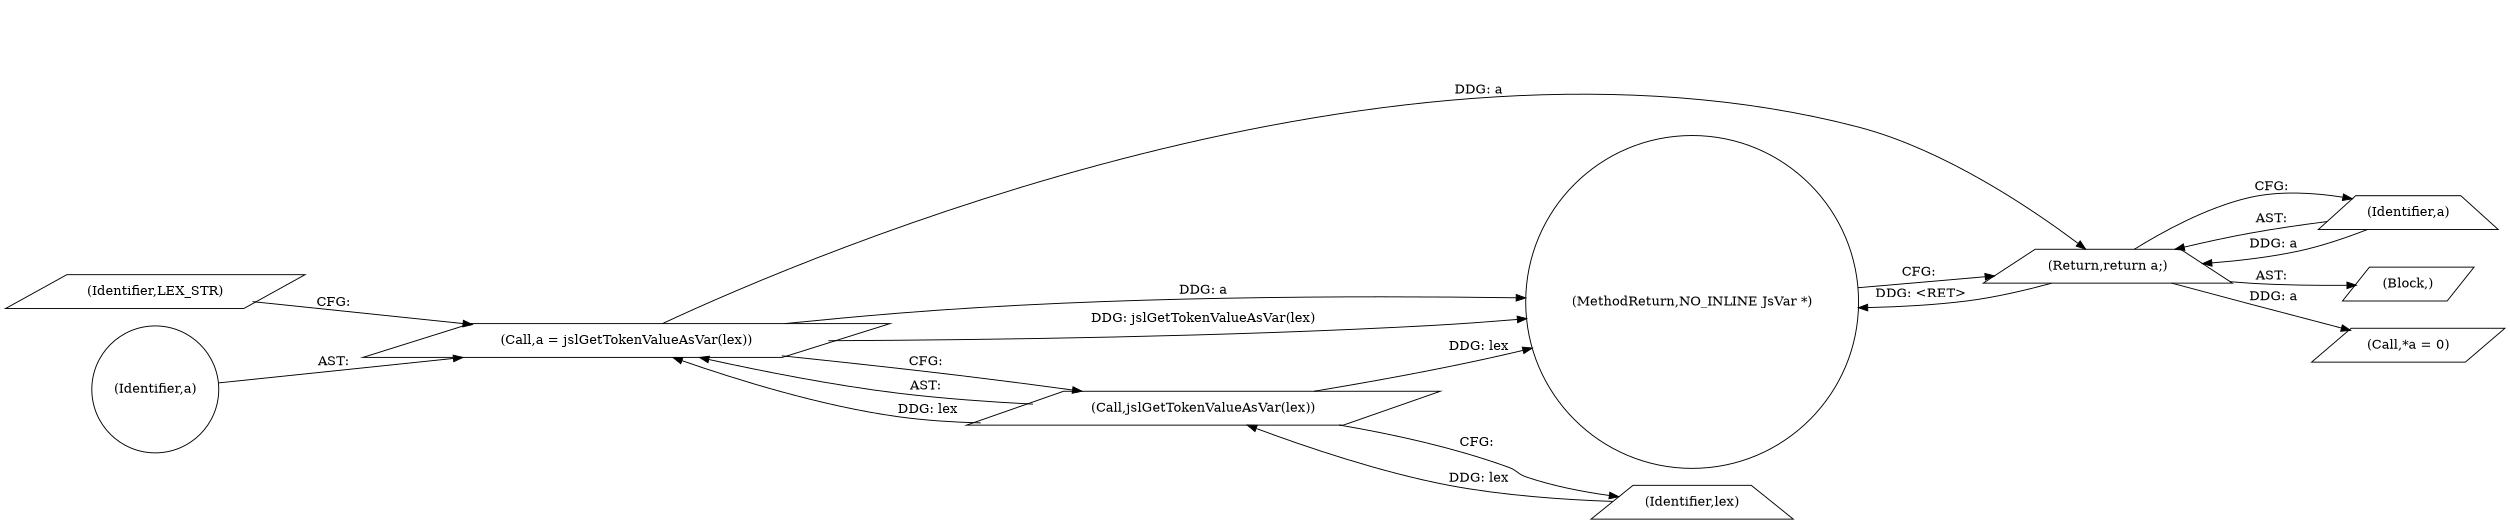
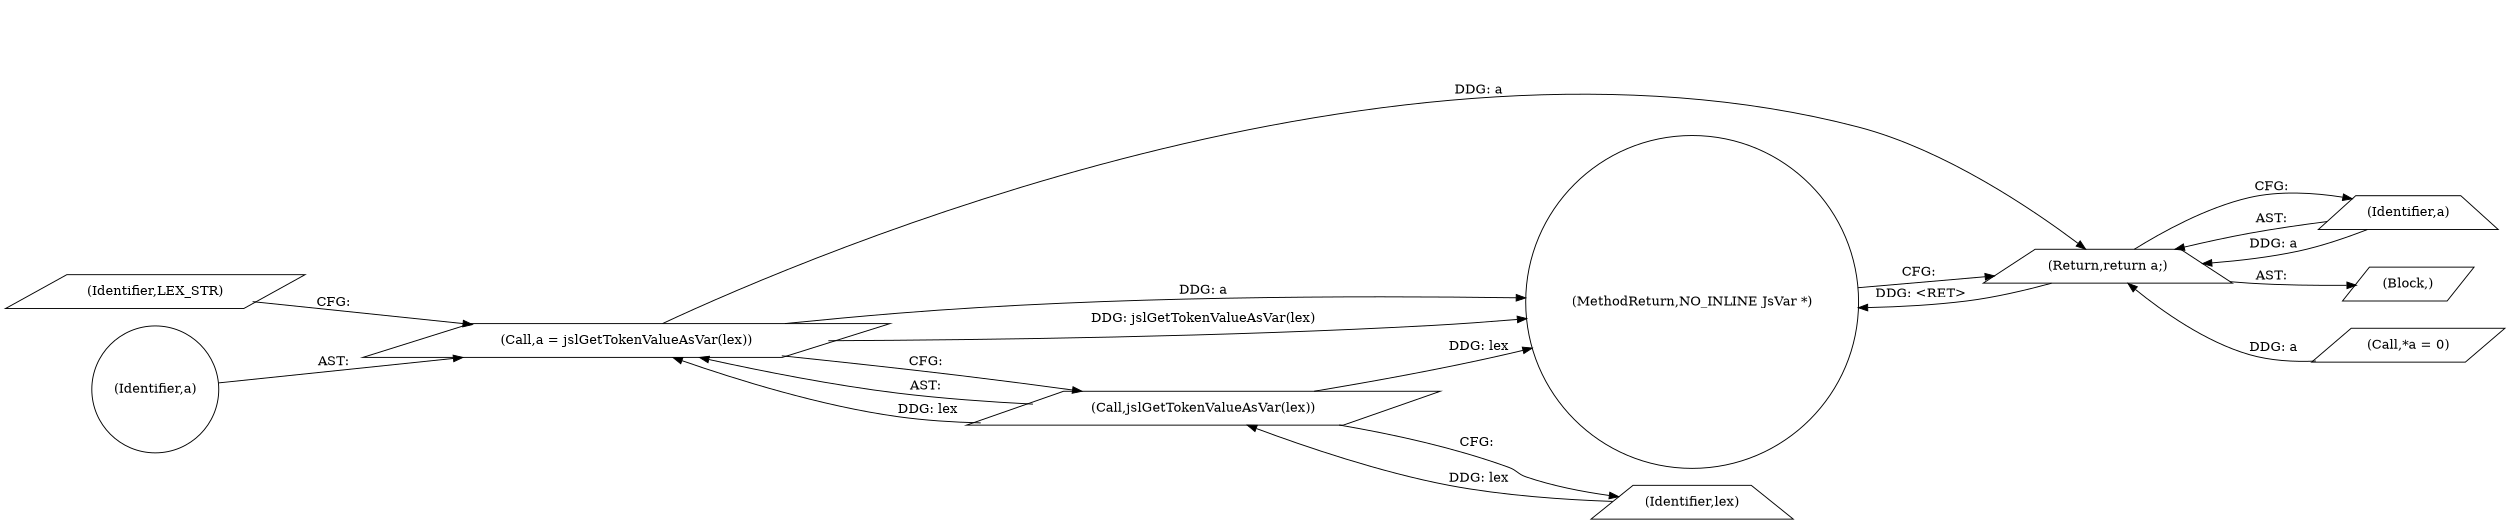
  digraph {
    rankdir=LR
    node [shape=parallelogram]
    n1 [label="(Call,a = jslGetTokenValueAsVar(lex))"]
    n2 [label="(Call,jslGetTokenValueAsVar(lex))"]
    n3 [label="(Return,return a;)" shape=trapezium]
    n4 [label="(MethodReturn,NO_INLINE JsVar *)" shape=circle]
    n5 [label="(Identifier,lex)" shape=trapezium]
    n6 [label="(Identifier,a)" shape=trapezium]
    n7 [label="(Block,)"]
    n8 [label="(Identifier,LEX_STR)"]
    n9 [label="(Call,*a = 0)"]
    n10 [label="(Identifier,a)" shape=circle]
    n1 -> n2 [label="CFG: "]
    n1 -> n3 [label="DDG: a"]
    n1 -> n4 [label="DDG: a"]
    n1 -> n4 [label="DDG: jslGetTokenValueAsVar(lex)"]
    n2 -> n1 [label="AST: "]
    n2 -> n1 [label="DDG: lex"]
    n2 -> n4 [label="DDG: lex"]
    n2 -> n5 [label="CFG: "]
    n3 -> n4 [label="DDG: <RET>"]
    n3 -> n6 [label="CFG: "]
    n3 -> n7 [label="AST: "]
    n4 -> n3 [label="CFG: "]
    n5 -> n2 [label="DDG: lex"]
    n6 -> n3 [label="AST: "]
    n6 -> n3 [label="DDG: a"]
    n8 -> n1 [label="CFG: "]
-   n3 -> n9 [label="DDG: a"]
+   n9 -> n3 [label="DDG: a"]
    n10 -> n1 [label="AST: "]
  }
